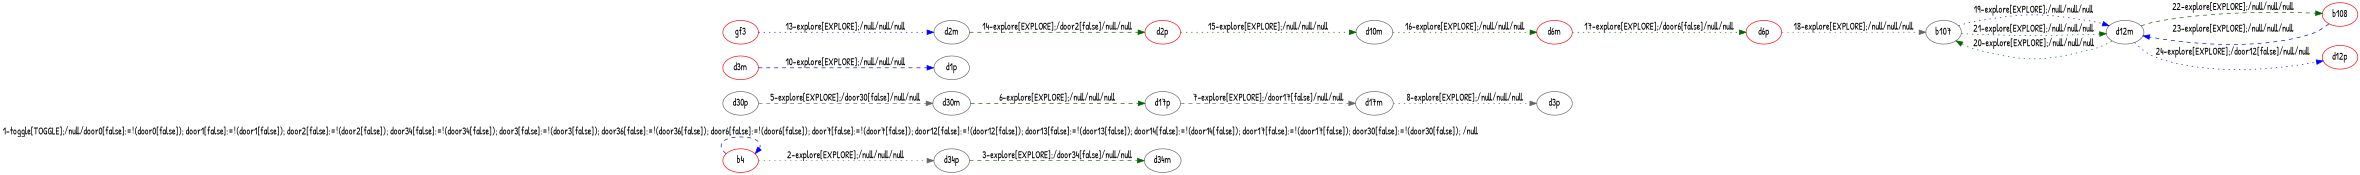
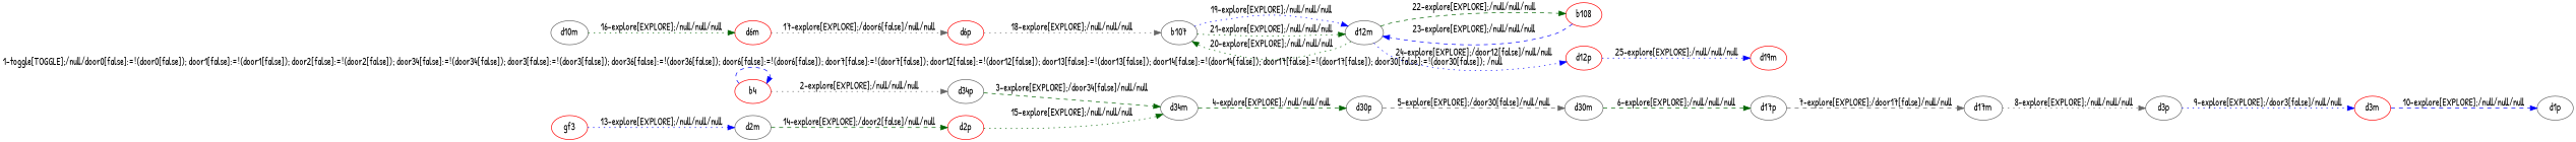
  digraph {
    fontname="Patrick Hand"
    rankdir=LR
    node [color=gray40 fontname="Patrick Hand"]
    edge [color=darkgreen fontname="Patrick Hand" style=dotted]
    b4 [color=red]
    d34p
    d34m
    d30p
    d30m
    d17p
    d17m
    d3p
    d3m [color=red]
    d1p
    gf3 [color=red]
    d2m
    d2p [color=red]
    d10m
    d6m [color=red]
    d6p [color=red]
    b107
    d12m
    b108 [color=red]
    d12p [color=red]
+   d19m [color=red]
    b4 -> b4 [color=blue label="1-toggle[TOGGLE];/null/door0[false]:=!(door0[false]); door1[false]:=!(door1[false]); door2[false]:=!(door2[false]); door34[false]:=!(door34[false]); door3[false]:=!(door3[false]); door36[false]:=!(door36[false]); door6[false]:=!(door6[false]); door7[false]:=!(door7[false]); door12[false]:=!(door12[false]); door13[false]:=!(door13[false]); door14[false]:=!(door14[false]); door17[false]:=!(door17[false]); door30[false]:=!(door30[false]); /null" style=dashed]
    b4 -> d34p [color=gray40 label="2-explore[EXPLORE];/null/null/null"]
    d34p -> d34m [label="3-explore[EXPLORE];/door34[false]/null/null" style=dashed]
+   d34m -> d30p [label="4-explore[EXPLORE];/null/null/null" style=dashed]
    d30p -> d30m [color=gray40 label="5-explore[EXPLORE];/door30[false]/null/null" style=dashed]
    d30m -> d17p [label="6-explore[EXPLORE];/null/null/null" style=dashed]
    d17p -> d17m [color=gray40 label="7-explore[EXPLORE];/door17[false]/null/null" style=dashed]
    d17m -> d3p [color=gray40 label="8-explore[EXPLORE];/null/null/null"]
+   d3p -> d3m [color=blue label="9-explore[EXPLORE];/door3[false]/null/null"]
    d3m -> d1p [color=blue label="10-explore[EXPLORE];/null/null/null" style=dashed]
    gf3 -> d2m [color=blue label="13-explore[EXPLORE];/null/null/null"]
    d2m -> d2p [label="14-explore[EXPLORE];/door2[false]/null/null" style=dashed]
-   d2p -> d10m [label="15-explore[EXPLORE];/null/null/null"]
+   d2p -> d34m [label="15-explore[EXPLORE];/null/null/null"]
    d10m -> d6m [label="16-explore[EXPLORE];/null/null/null"]
-   d6m -> d6p [label="17-explore[EXPLORE];/door6[false]/null/null"]
+   d6m -> d6p [color=gray40 label="17-explore[EXPLORE];/door6[false]/null/null"]
    d6p -> b107 [color=gray40 label="18-explore[EXPLORE];/null/null/null"]
    b107 -> d12m [color=blue label="19-explore[EXPLORE];/null/null/null"]
    b107 -> d12m [label="21-explore[EXPLORE];/null/null/null"]
    d12m -> b107 [label="20-explore[EXPLORE];/null/null/null"]
    d12m -> b108 [label="22-explore[EXPLORE];/null/null/null" style=dashed]
    d12m -> d12p [color=blue label="24-explore[EXPLORE];/door12[false]/null/null"]
    b108 -> d12m [color=blue label="23-explore[EXPLORE];/null/null/null" style=dashed]
+   d12p -> d19m [color=blue label="25-explore[EXPLORE];/null/null/null"]
  }
